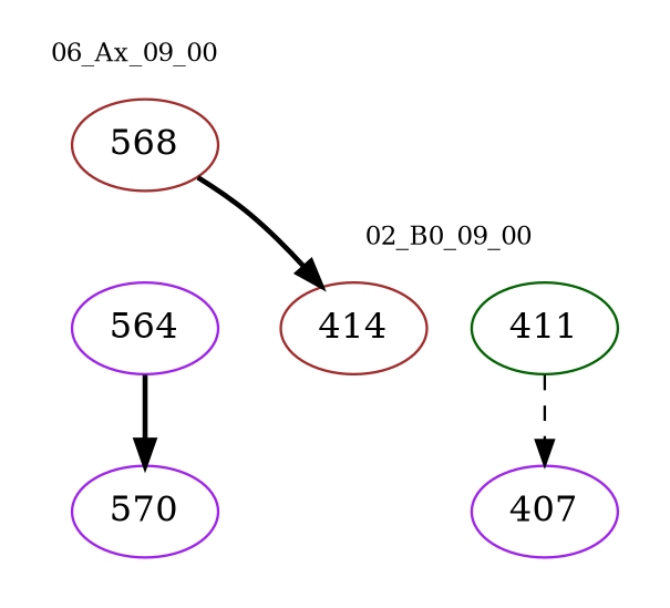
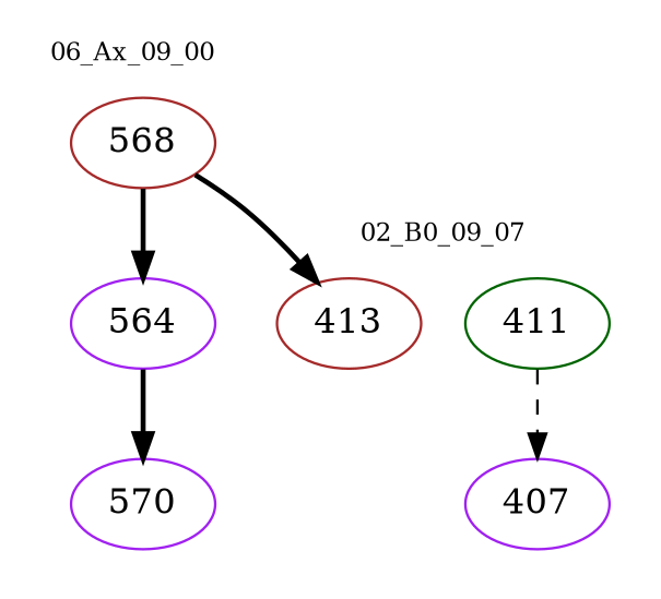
  digraph {
    node [color=purple]
    edge [color=black style=bold]
    n1 [color=brown label=568]
    n2 [label=564]
    n3 [label=570]
    n4 [color=darkgreen label=411]
    n5 [label=407]
-   n6 [color=brown label=414]
+   n6 [color=brown label=413]
    subgraph cluster_1 {
      color=white
      fontsize=10
      label="06_Ax_09_00"
      n1
      n2
      n3
    }
    subgraph cluster_2 {
      color=white
      fontsize=10
-     label="02_B0_09_00"
+     label="02_B0_09_07"
      n4
      n5
      n6
    }
+   n1 -> n2
    n1 -> n6
    n2 -> n3
    n4 -> n5 [style=dashed]
  }
